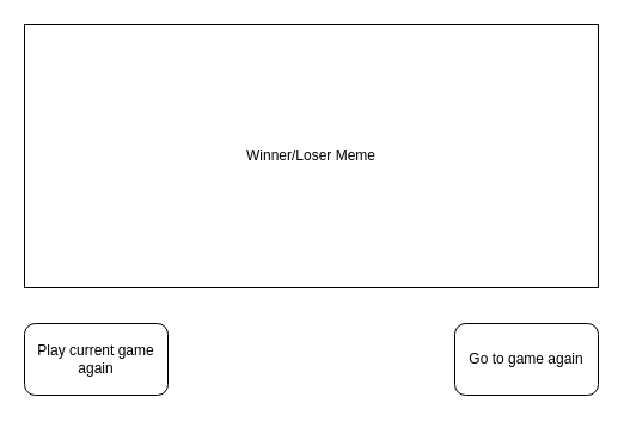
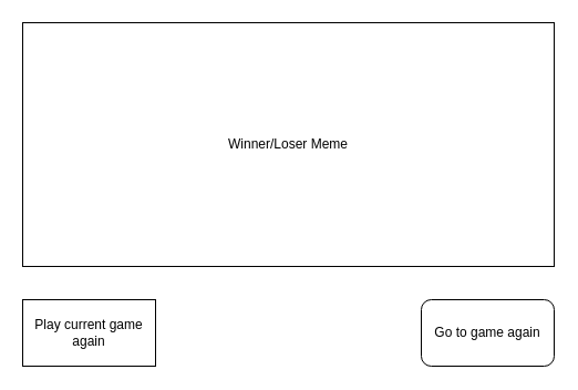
  <mxCell id="0" />
  <mxCell id="1" parent="0" />
  <mxCell id="2" value="Winner/Loser Meme" style="rounded=0;whiteSpace=wrap;html=1;" vertex="1" parent="1"><mxGeometry x="20" y="20" width="480" height="220" as="geometry" /></mxCell>
- <mxCell id="3" value="Play current game again" style="rounded=1;whiteSpace=wrap;html=1;" vertex="1" parent="1"><mxGeometry x="20" y="270" width="120" height="60" as="geometry" /></mxCell>
+ <mxCell id="3" value="Play current game again" style="whiteSpace=wrap;html=1;rounded=0;" vertex="1" parent="1"><mxGeometry x="20" y="270" width="120" height="60" as="geometry" /></mxCell>
  <mxCell id="4" value="Go to game again" style="rounded=1;whiteSpace=wrap;html=1;" vertex="1" parent="1"><mxGeometry x="380" y="270" width="120" height="60" as="geometry" /></mxCell>
